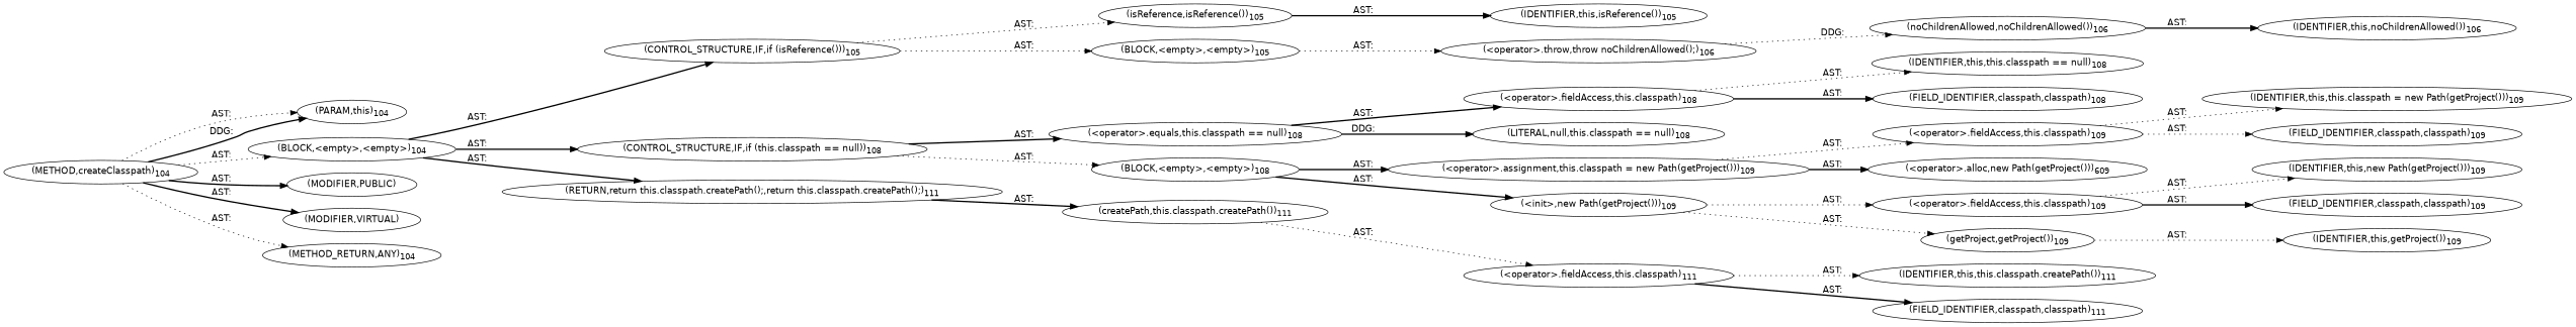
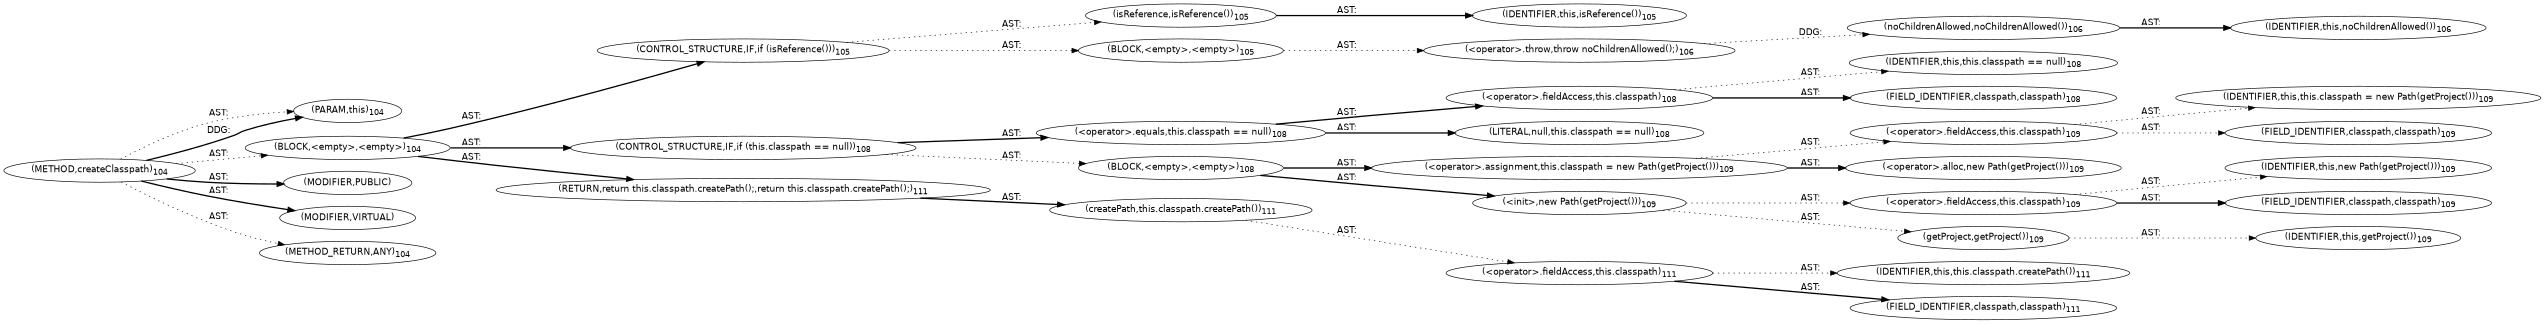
  digraph {
    fontname="DejaVu Sans"
    rankdir=LR
    node [fontname="DejaVu Sans"]
    edge [fontname="DejaVu Sans" style=dotted]
    n1 [label=<(METHOD,createClasspath)<SUB>104</SUB>>]
    n2 [label=<(PARAM,this)<SUB>104</SUB>>]
    n3 [label=<(BLOCK,&lt;empty&gt;,&lt;empty&gt;)<SUB>104</SUB>>]
    n4 [label=<(MODIFIER,PUBLIC)>]
    n5 [label=<(MODIFIER,VIRTUAL)>]
    n6 [label=<(METHOD_RETURN,ANY)<SUB>104</SUB>>]
    n7 [label=<(CONTROL_STRUCTURE,IF,if (isReference()))<SUB>105</SUB>>]
    n8 [label=<(CONTROL_STRUCTURE,IF,if (this.classpath == null))<SUB>108</SUB>>]
    n9 [label=<(RETURN,return this.classpath.createPath();,return this.classpath.createPath();)<SUB>111</SUB>>]
    n10 [label=<(isReference,isReference())<SUB>105</SUB>>]
    n11 [label=<(BLOCK,&lt;empty&gt;,&lt;empty&gt;)<SUB>105</SUB>>]
    n12 [label=<(&lt;operator&gt;.equals,this.classpath == null)<SUB>108</SUB>>]
    n13 [label=<(BLOCK,&lt;empty&gt;,&lt;empty&gt;)<SUB>108</SUB>>]
    n14 [label=<(createPath,this.classpath.createPath())<SUB>111</SUB>>]
    n15 [label=<(IDENTIFIER,this,isReference())<SUB>105</SUB>>]
    n16 [label=<(&lt;operator&gt;.throw,throw noChildrenAllowed();)<SUB>106</SUB>>]
    n17 [label=<(noChildrenAllowed,noChildrenAllowed())<SUB>106</SUB>>]
    n18 [label=<(IDENTIFIER,this,noChildrenAllowed())<SUB>106</SUB>>]
    n19 [label=<(&lt;operator&gt;.fieldAccess,this.classpath)<SUB>108</SUB>>]
    n20 [label=<(LITERAL,null,this.classpath == null)<SUB>108</SUB>>]
    n21 [label=<(&lt;operator&gt;.assignment,this.classpath = new Path(getProject()))<SUB>109</SUB>>]
    n22 [label=<(&lt;init&gt;,new Path(getProject()))<SUB>109</SUB>>]
    n23 [label=<(IDENTIFIER,this,this.classpath == null)<SUB>108</SUB>>]
    n24 [label=<(FIELD_IDENTIFIER,classpath,classpath)<SUB>108</SUB>>]
    n25 [label=<(&lt;operator&gt;.fieldAccess,this.classpath)<SUB>109</SUB>>]
-   n26 [label=<(&lt;operator&gt;.alloc,new Path(getProject()))<SUB>609</SUB>>]
+   n26 [label=<(&lt;operator&gt;.alloc,new Path(getProject()))<SUB>109</SUB>>]
    n27 [label=<(&lt;operator&gt;.fieldAccess,this.classpath)<SUB>109</SUB>>]
    n28 [label=<(getProject,getProject())<SUB>109</SUB>>]
    n29 [label=<(IDENTIFIER,this,this.classpath = new Path(getProject()))<SUB>109</SUB>>]
    n30 [label=<(FIELD_IDENTIFIER,classpath,classpath)<SUB>109</SUB>>]
    n31 [label=<(IDENTIFIER,this,new Path(getProject()))<SUB>109</SUB>>]
    n32 [label=<(FIELD_IDENTIFIER,classpath,classpath)<SUB>109</SUB>>]
    n33 [label=<(IDENTIFIER,this,getProject())<SUB>109</SUB>>]
    n34 [label=<(&lt;operator&gt;.fieldAccess,this.classpath)<SUB>111</SUB>>]
    n35 [label=<(IDENTIFIER,this,this.classpath.createPath())<SUB>111</SUB>>]
    n36 [label=<(FIELD_IDENTIFIER,classpath,classpath)<SUB>111</SUB>>]
    n1 -> n2 [label="AST: "]
    n1 -> n2 [label="DDG: " style=bold]
    n1 -> n3 [label="AST: "]
    n1 -> n4 [label="AST: " style=bold]
    n1 -> n5 [label="AST: " style=bold]
    n1 -> n6 [label="AST: "]
    n3 -> n7 [label="AST: " style=bold]
    n3 -> n8 [label="AST: " style=bold]
    n3 -> n9 [label="AST: " style=bold]
    n7 -> n10 [label="AST: "]
    n7 -> n11 [label="AST: "]
    n8 -> n12 [label="AST: " style=bold]
    n8 -> n13 [label="AST: "]
    n9 -> n14 [label="AST: " style=bold]
    n10 -> n15 [label="AST: " style=bold]
    n11 -> n16 [label="AST: "]
    n12 -> n19 [label="AST: " style=bold]
-   n12 -> n20 [label="DDG: " style=bold]
+   n12 -> n20 [label="AST: " style=bold]
    n13 -> n21 [label="AST: " style=bold]
    n13 -> n22 [label="AST: " style=bold]
    n14 -> n34 [label="AST: "]
    n16 -> n17 [label="DDG: "]
    n17 -> n18 [label="AST: " style=bold]
    n19 -> n23 [label="AST: "]
    n19 -> n24 [label="AST: " style=bold]
    n21 -> n25 [label="AST: "]
    n21 -> n26 [label="AST: " style=bold]
    n22 -> n27 [label="AST: "]
    n22 -> n28 [label="AST: "]
    n25 -> n29 [label="AST: "]
    n25 -> n30 [label="AST: "]
    n27 -> n31 [label="AST: "]
    n27 -> n32 [label="AST: " style=bold]
    n28 -> n33 [label="AST: "]
    n34 -> n35 [label="AST: "]
    n34 -> n36 [label="AST: " style=bold]
  }
